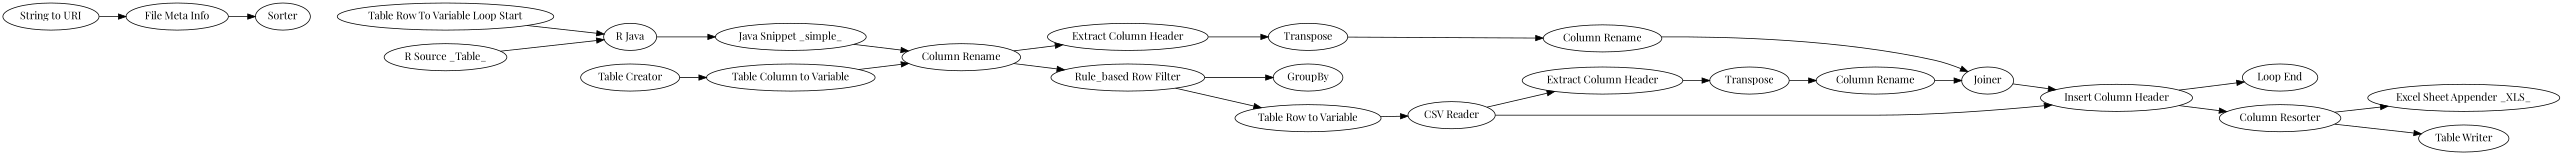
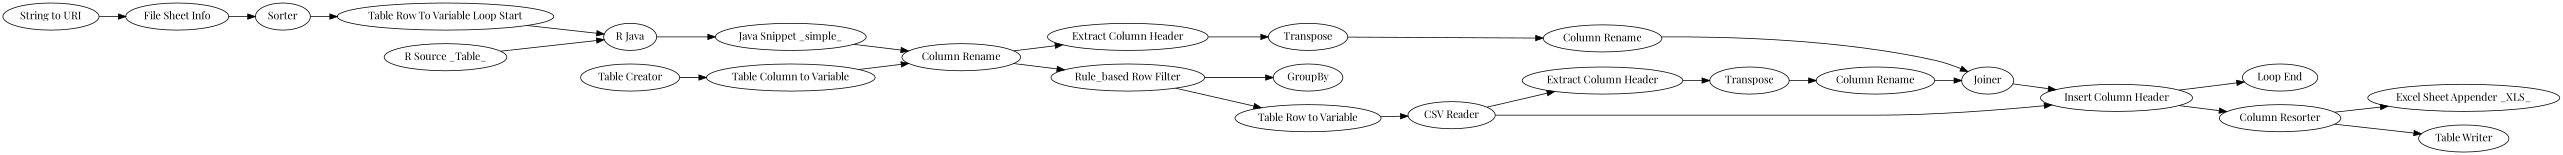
  digraph {
    fontname="Playfair Display"
    rankdir=LR
    node [fontname="Playfair Display"]
    edge [fontname="Playfair Display"]
    n1 [label="String to URI"]
-   n2 [label="File Meta Info"]
+   n2 [label="File Sheet Info"]
    n3 [label=Sorter]
    n4 [label="Extract Column Header"]
    n5 [label=Transpose]
    n6 [label="Column Rename"]
    n7 [label=Joiner]
    n8 [label="Table Row to Variable"]
    n9 [label="CSV Reader"]
    n10 [label="Insert Column Header"]
    n11 [label="Extract Column Header"]
    n12 [label="Loop End"]
    n13 [label="Column Resorter"]
    n14 [label=Transpose]
    n15 [label="Table Row To Variable Loop Start"]
    n16 [label="R Java"]
    n17 [label="Java Snippet _simple_"]
    n18 [label="Table Column to Variable"]
    n19 [label="Column Rename"]
    n20 [label="Rule_based Row Filter"]
    n21 [label=GroupBy]
    n22 [label="Excel Sheet Appender _XLS_"]
    n23 [label="Table Writer"]
    n24 [label="Table Creator"]
    n25 [label="Column Rename"]
    n26 [label="R Source _Table_"]
    n1 -> n2
    n2 -> n3
+   n3 -> n15
    n4 -> n5
    n5 -> n6
    n6 -> n7
    n7 -> n10
    n8 -> n9
    n9 -> n10
    n9 -> n11
    n10 -> n12
    n10 -> n13
    n11 -> n14
    n13 -> n22
    n13 -> n23
    n14 -> n25
    n15 -> n16
    n16 -> n17
    n17 -> n19
    n18 -> n19
    n19 -> n4
    n19 -> n20
    n20 -> n8
    n20 -> n21
    n24 -> n18
    n25 -> n7
    n26 -> n16
  }
